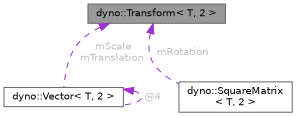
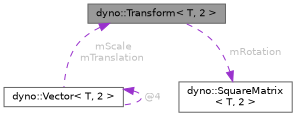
  digraph {
    node [color=gray40 fillcolor=white fontname=Helvetica fontsize=10 shape=box style=filled]
    edge [color=darkorchid3 dir=back fontcolor=grey fontname=Helvetica fontsize=10 labelfontname=Helvetica labelfontsize=10 style=dashed]
    n1 [fillcolor=grey60 fontcolor=black height=0.2 label="dyno::Transform\< T, 2 \>" width=0.4]
    n2 [height=0.2 label="dyno::Vector\< T, 2 \>" width=0.4]
    n3 [height=0.2 label="dyno::SquareMatrix\l\< T, 2 \>" width=0.4]
    n1 -> n2 [label=" mScale\nmTranslation"]
    n2 -> n2 [label=" @4"]
-   n1 -> n3 [label=" mRotation"]
+   n3 -> n1 [label=" mRotation"]
  }
